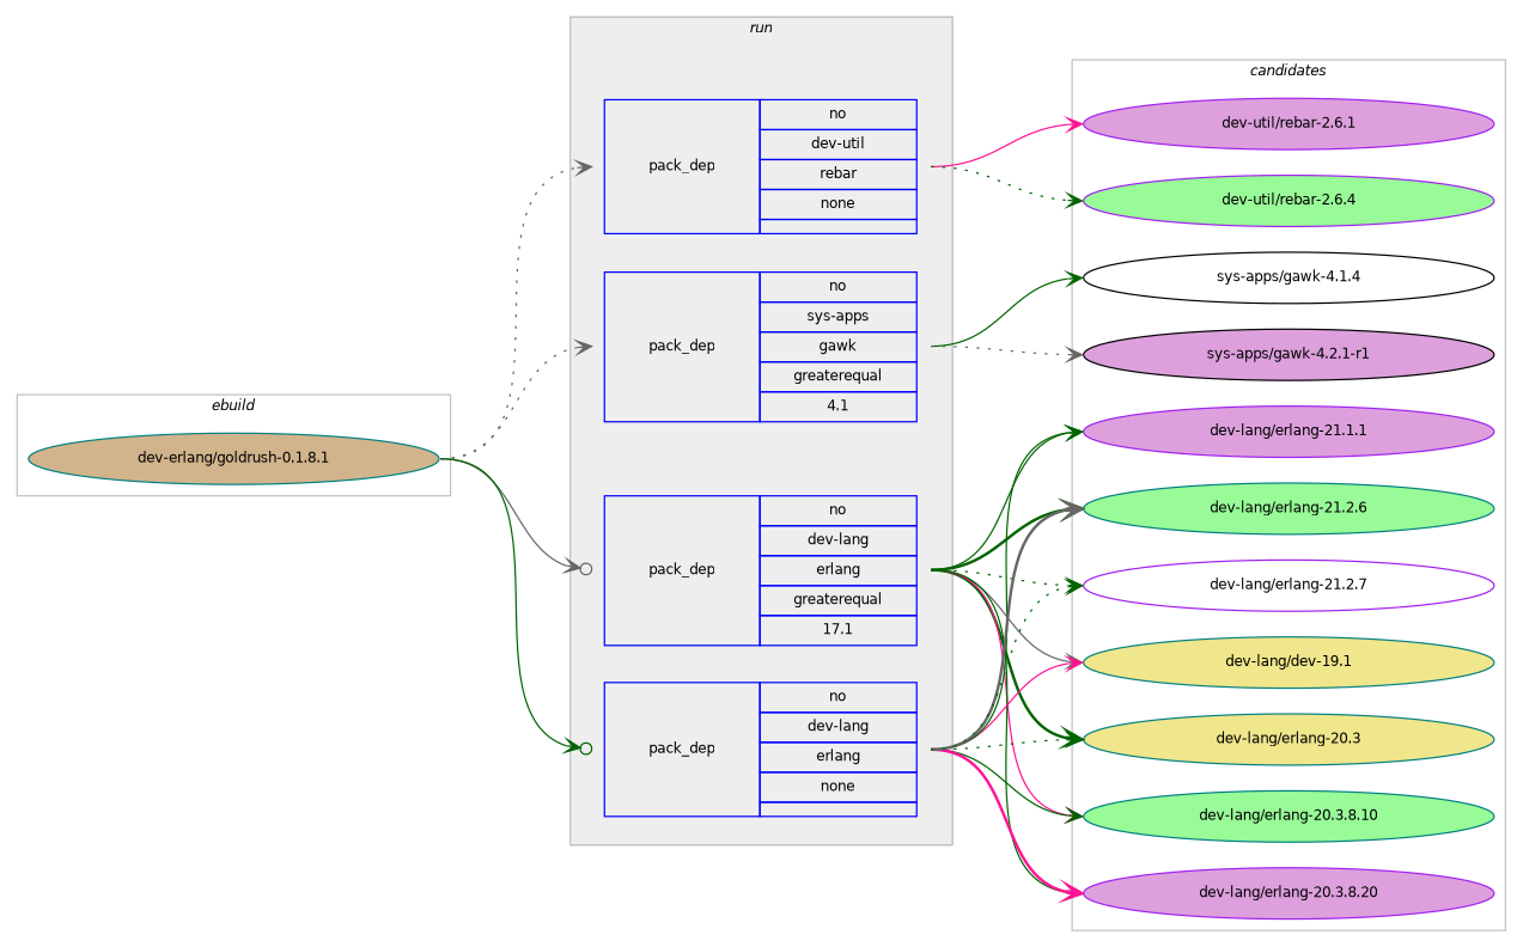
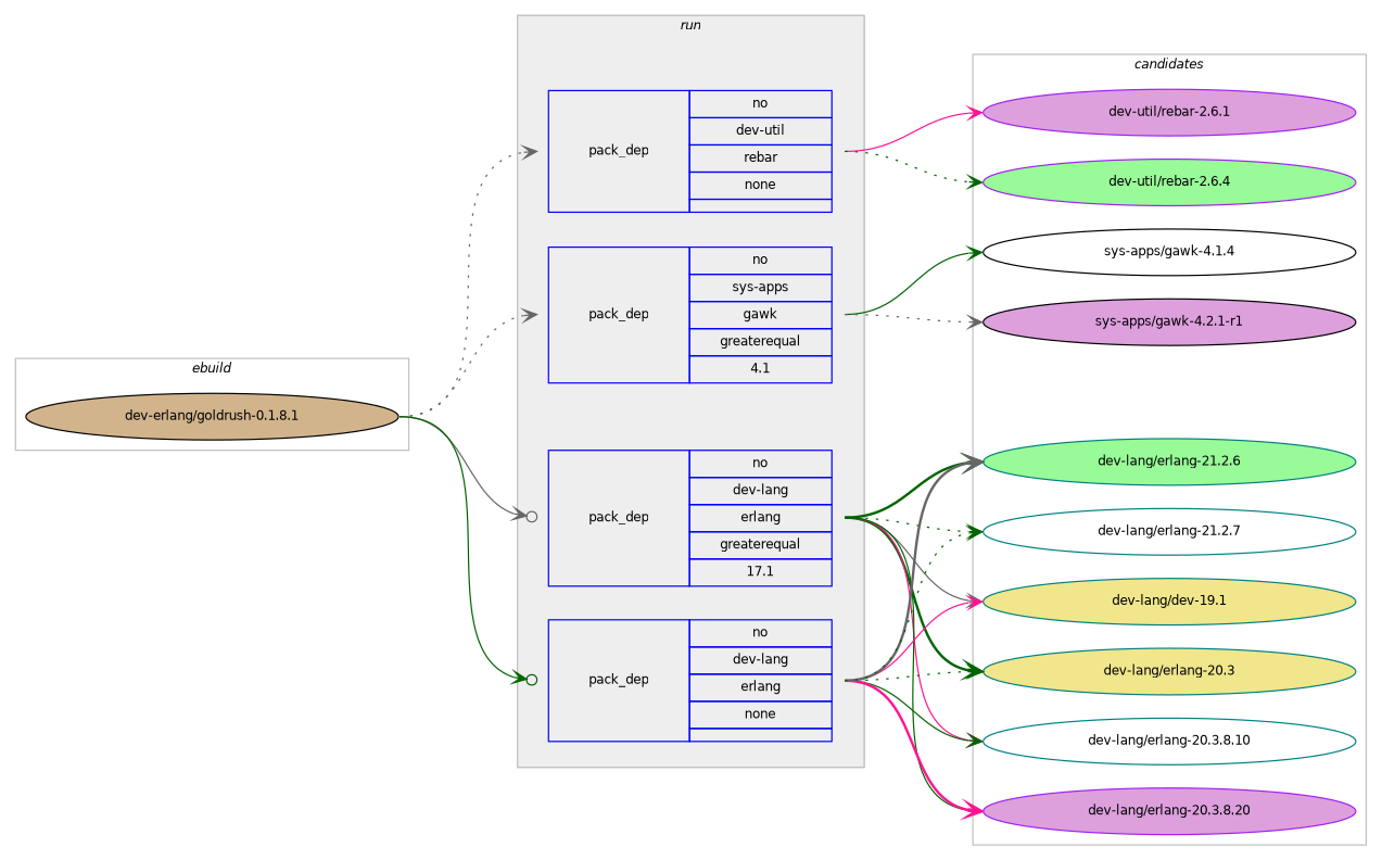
  digraph {
    compound=true
    concentrate=true
    fontname=Helvetica
    fontsize=10
    newrank=true
    rankdir=LR
    ranksep=1.5
    node [color=teal fontname=Helvetica fontsize=10 style=filled]
    edge [arrowhead=vee color=darkgreen headport=w style=solid tailport=e weight=100]
-   n1 [fillcolor=tan label="dev-erlang/goldrush-0.1.8.1" width=4]
+   n1 [color=black fillcolor=tan label="dev-erlang/goldrush-0.1.8.1" width=4]
    n2 [color=blue label=<<TABLE BORDER="0" CELLBORDER="1" CELLSPACING="0" CELLPADDING="4" WIDTH="220"><TR><TD ROWSPAN="6" CELLPADDING="30">pack_dep</TD></TR><TR><TD WIDTH="110">no</TD></TR><TR><TD>dev-util</TD></TR><TR><TD>rebar</TD></TR><TR><TD>none</TD></TR><TR><TD></TD></TR></TABLE>> shape=none style=""]
    n3 [color=blue label=<<TABLE BORDER="0" CELLBORDER="1" CELLSPACING="0" CELLPADDING="4" WIDTH="220"><TR><TD ROWSPAN="6" CELLPADDING="30">pack_dep</TD></TR><TR><TD WIDTH="110">no</TD></TR><TR><TD>sys-apps</TD></TR><TR><TD>gawk</TD></TR><TR><TD>greaterequal</TD></TR><TR><TD>4.1</TD></TR></TABLE>> shape=none style=""]
    n4 [color=blue label=<<TABLE BORDER="0" CELLBORDER="1" CELLSPACING="0" CELLPADDING="4" WIDTH="220"><TR><TD ROWSPAN="6" CELLPADDING="30">pack_dep</TD></TR><TR><TD WIDTH="110">no</TD></TR><TR><TD>dev-lang</TD></TR><TR><TD>erlang</TD></TR><TR><TD>greaterequal</TD></TR><TR><TD>17.1</TD></TR></TABLE>> shape=none style=""]
    n5 [color=blue label=<<TABLE BORDER="0" CELLBORDER="1" CELLSPACING="0" CELLPADDING="4" WIDTH="220"><TR><TD ROWSPAN="6" CELLPADDING="30">pack_dep</TD></TR><TR><TD WIDTH="110">no</TD></TR><TR><TD>dev-lang</TD></TR><TR><TD>erlang</TD></TR><TR><TD>none</TD></TR><TR><TD></TD></TR></TABLE>> shape=none style=""]
    n6 [color=purple fillcolor=plum label="dev-util/rebar-2.6.1" width=4]
    n7 [color=purple fillcolor=palegreen label="dev-util/rebar-2.6.4" width=4]
    n8 [color=black fillcolor=white label="sys-apps/gawk-4.1.4" width=4]
    n9 [color=black fillcolor=plum label="sys-apps/gawk-4.2.1-r1" width=4]
    n10 [fillcolor=khaki label="dev-lang/dev-19.1" width=4]
    n11 [fillcolor=khaki label="dev-lang/erlang-20.3" width=4]
-   n12 [fillcolor=palegreen label="dev-lang/erlang-20.3.8.10" width=4]
+   n12 [fillcolor=white label="dev-lang/erlang-20.3.8.10" width=4]
    n13 [color=purple fillcolor=plum label="dev-lang/erlang-20.3.8.20" width=4]
-   n14 [color=purple fillcolor=plum label="dev-lang/erlang-21.1.1" width=4]
    n15 [fillcolor=palegreen label="dev-lang/erlang-21.2.6" width=4]
-   n16 [color=purple fillcolor=white label="dev-lang/erlang-21.2.7" width=4]
+   n16 [fillcolor=white label="dev-lang/erlang-21.2.7" width=4]
    subgraph cluster_1 {
      color=gray
      label=<<i>ebuild</i>>
      rank=same
      n1
    }
    subgraph cluster_2 {
      color=gray
      label=<<i>dependencies</i>>
      subgraph cluster_3 {
        color=gray
        fillcolor="#eeeeee"
        label=<<i>compile</i>>
        style=filled
        subgraph sub_4 {
          color=gray
          fillcolor="#eeeeee"
          label=<<i>compile</i>>
          style=filled
          n2
        }
        subgraph sub_5 {
          color=gray
          fillcolor="#eeeeee"
          label=<<i>compile</i>>
          style=filled
          n3
        }
      }
      subgraph cluster_6 {
        color=gray
        fillcolor="#eeeeee"
        label=<<i>compile and run</i>>
        style=filled
        subgraph sub_7 {
          color=gray
          fillcolor="#eeeeee"
          label=<<i>compile and run</i>>
          style=filled
          n4
        }
        subgraph sub_8 {
          color=gray
          fillcolor="#eeeeee"
          label=<<i>compile and run</i>>
          style=filled
          n5
        }
      }
      subgraph cluster_9 {
        color=gray
        fillcolor="#eeeeee"
        label=<<i>run</i>>
        style=filled
      }
    }
    subgraph cluster_10 {
      color=gray
      label=<<i>candidates</i>>
      rank=same
      subgraph sub_11 {
        color=black
        label=<<i>candidates</i>>
        nodesep=1
        rank=same
        n6
        n7
      }
      subgraph sub_12 {
        color=black
        label=<<i>candidates</i>>
        nodesep=1
        rank=same
        n8
        n9
      }
      subgraph sub_13 {
        color=black
        label=<<i>candidates</i>>
        nodesep=1
        rank=same
        n10
        n11
        n12
        n13
-       n14
        n15
        n16
      }
      subgraph sub_14 {
        color=black
        label=<<i>candidates</i>>
        nodesep=1
        rank=same
        n10
        n11
        n12
        n13
-       n14
        n15
        n16
      }
    }
    n1 -> n2 [color=gray40 style=dotted weight=20]
    n1 -> n3 [color=gray40 style=dotted weight=20]
    n1 -> n4 [arrowhead=odotvee color=gray40 weight=20]
    n1 -> n5 [arrowhead=odotvee weight=20]
    n2 -> n6 [color=deeppink]
    n2 -> n7 [style=dotted]
    n3 -> n8
    n3 -> n9 [color=gray40 style=dotted]
    n4 -> n10 [color=gray40]
    n4 -> n11 [style=bold]
    n4 -> n12 [color=deeppink]
    n4 -> n13
-   n4 -> n14
    n4 -> n15 [style=bold]
    n4 -> n16 [style=dotted]
    n5 -> n10 [color=deeppink]
    n5 -> n11 [style=dotted]
    n5 -> n12
    n5 -> n13 [color=deeppink style=bold]
-   n5 -> n14
    n5 -> n15 [color=gray40 style=bold]
    n5 -> n16 [style=dotted]
  }
